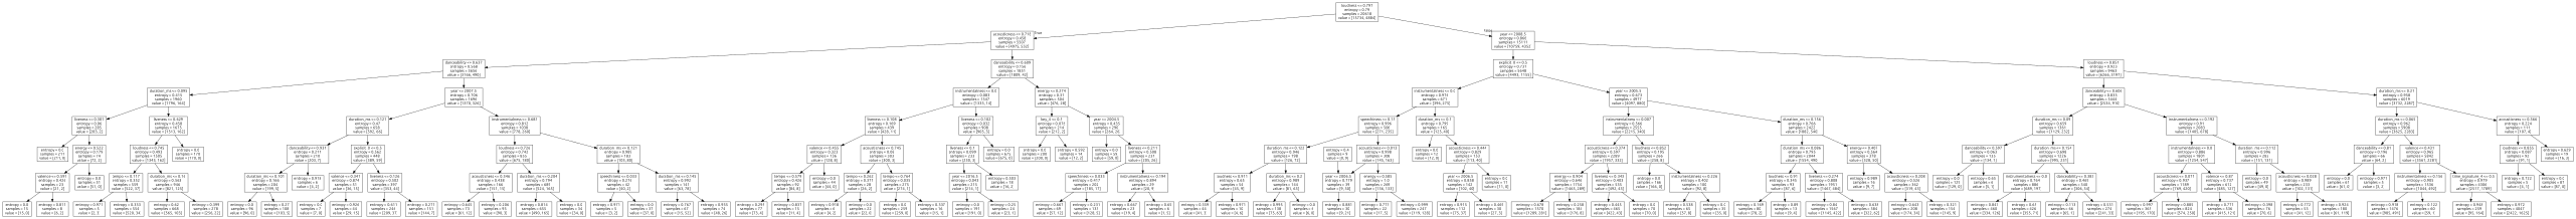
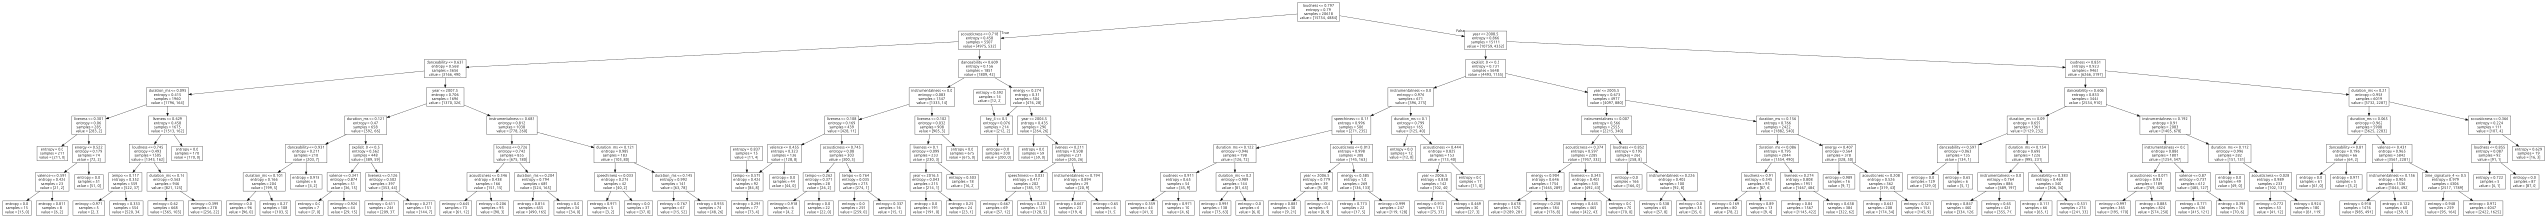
  digraph {
    fontname=Ubuntu
    node [fontname=Ubuntu shape=box]
    edge [fontname=Ubuntu]
    n1 [label="loudness <= 0.797\nentropy = 0.79\nsamples = 20618\nvalue = [15734, 4884]"]
    n2 [label="acousticness <= 0.718\nentropy = 0.458\nsamples = 5507\nvalue = [4975, 532]"]
    n3 [label="year <= 2008.5\nentropy = 0.866\nsamples = 15111\nvalue = [10759, 4352]"]
    n4 [label="danceability <= 0.637\nentropy = 0.568\nsamples = 3656\nvalue = [3166, 490]"]
    n5 [label="danceability <= 0.609\nentropy = 0.156\nsamples = 1851\nvalue = [1809, 42]"]
    n6 [label="explicit_0 <= 0.5\nentropy = 0.731\nsamples = 5648\nvalue = [4493, 1155]"]
    n7 [label="loudness <= 0.851\nentropy = 0.923\nsamples = 9463\nvalue = [6266, 3197]"]
    n8 [label="duration_ms <= 0.095\nentropy = 0.415\nsamples = 1960\nvalue = [1796, 164]"]
    n9 [label="year <= 2007.5\nentropy = 0.706\nsamples = 1696\nvalue = [1370, 326]"]
    n10 [label="instrumentalness <= 0.0\nentropy = 0.083\nsamples = 1347\nvalue = [1333, 14]"]
    n11 [label="energy <= 0.274\nentropy = 0.31\nsamples = 504\nvalue = [476, 28]"]
    n12 [label="liveness <= 0.301\nentropy = 0.06\nsamples = 285\nvalue = [283, 2]"]
    n13 [label="liveness <= 0.629\nentropy = 0.458\nsamples = 1675\nvalue = [1513, 162]"]
    n14 [label="duration_ms <= 0.121\nentropy = 0.47\nsamples = 658\nvalue = [592, 66]"]
    n15 [label="instrumentalness <= 0.683\nentropy = 0.812\nsamples = 1038\nvalue = [778, 260]"]
    n16 [label="entropy = 0.0\nsamples = 211\nvalue = [211, 0]"]
    n17 [label="energy <= 0.522\nentropy = 0.179\nsamples = 74\nvalue = [72, 2]"]
    n18 [label="loudness <= 0.745\nentropy = 0.493\nsamples = 1505\nvalue = [1343, 162]"]
    n19 [label="entropy = 0.0\nsamples = 170\nvalue = [170, 0]"]
    n20 [label="valence <= 0.597\nentropy = 0.426\nsamples = 23\nvalue = [21, 2]"]
    n21 [label="entropy = 0.0\nsamples = 51\nvalue = [51, 0]"]
    n22 [label="entropy = 0.0\nsamples = 15\nvalue = [15, 0]"]
    n23 [label="entropy = 0.811\nsamples = 8\nvalue = [6, 2]"]
    n24 [label="tempo <= 0.117\nentropy = 0.352\nsamples = 559\nvalue = [522, 37]"]
    n25 [label="duration_ms <= 0.16\nentropy = 0.563\nsamples = 946\nvalue = [821, 125]"]
    n26 [label="entropy = 0.971\nsamples = 5\nvalue = [2, 3]"]
    n27 [label="entropy = 0.333\nsamples = 554\nvalue = [520, 34]"]
    n28 [label="entropy = 0.62\nsamples = 668\nvalue = [565, 103]"]
    n29 [label="entropy = 0.399\nsamples = 278\nvalue = [256, 22]"]
    n30 [label="danceability <= 0.931\nentropy = 0.211\nsamples = 210\nvalue = [203, 7]"]
    n31 [label="explicit_0 <= 0.5\nentropy = 0.562\nsamples = 448\nvalue = [389, 59]"]
    n32 [label="loudness <= 0.726\nentropy = 0.742\nsamples = 855\nvalue = [675, 180]"]
    n33 [label="duration_ms <= 0.121\nentropy = 0.989\nsamples = 183\nvalue = [103, 80]"]
    n34 [label="duration_ms <= 0.101\nentropy = 0.166\nsamples = 204\nvalue = [199, 5]"]
    n35 [label="entropy = 0.918\nsamples = 6\nvalue = [4, 2]"]
    n36 [label="valence <= 0.341\nentropy = 0.874\nsamples = 51\nvalue = [36, 15]"]
    n37 [label="liveness <= 0.126\nentropy = 0.502\nsamples = 397\nvalue = [353, 44]"]
    n38 [label="entropy = 0.0\nsamples = 96\nvalue = [96, 0]"]
    n39 [label="entropy = 0.27\nsamples = 108\nvalue = [103, 5]"]
    n40 [label="entropy = 0.0\nsamples = 7\nvalue = [7, 0]"]
    n41 [label="entropy = 0.926\nsamples = 44\nvalue = [29, 15]"]
    n42 [label="entropy = 0.611\nsamples = 246\nvalue = [209, 37]"]
    n43 [label="entropy = 0.271\nsamples = 151\nvalue = [144, 7]"]
    n44 [label="acousticness <= 0.346\nentropy = 0.438\nsamples = 166\nvalue = [151, 15]"]
    n45 [label="duration_ms <= 0.204\nentropy = 0.794\nsamples = 689\nvalue = [524, 165]"]
    n46 [label="speechiness <= 0.033\nentropy = 0.276\nsamples = 42\nvalue = [40, 2]"]
    n47 [label="duration_ms <= 0.145\nentropy = 0.992\nsamples = 141\nvalue = [63, 78]"]
    n48 [label="entropy = 0.645\nsamples = 73\nvalue = [61, 12]"]
    n49 [label="entropy = 0.206\nsamples = 93\nvalue = [90, 3]"]
    n50 [label="entropy = 0.814\nsamples = 655\nvalue = [490, 165]"]
    n51 [label="entropy = 0.0\nsamples = 34\nvalue = [34, 0]"]
    n52 [label="entropy = 0.971\nsamples = 5\nvalue = [3, 2]"]
    n53 [label="entropy = 0.0\nsamples = 37\nvalue = [37, 0]"]
    n54 [label="entropy = 0.767\nsamples = 67\nvalue = [15, 52]"]
    n55 [label="entropy = 0.935\nsamples = 74\nvalue = [48, 26]"]
    n56 [label="liveness <= 0.108\nentropy = 0.169\nsamples = 439\nvalue = [428, 11]"]
    n57 [label="liveness <= 0.102\nentropy = 0.032\nsamples = 908\nvalue = [905, 3]"]
    n58 [label="key_4 <= 0.5\nentropy = 0.076\nsamples = 214\nvalue = [212, 2]"]
    n59 [label="year <= 2004.5\nentropy = 0.435\nsamples = 290\nvalue = [264, 26]"]
    n60 [label="valence <= 0.455\nentropy = 0.323\nsamples = 136\nvalue = [128, 8]"]
    n61 [label="acousticness <= 0.745\nentropy = 0.08\nsamples = 303\nvalue = [300, 3]"]
    n62 [label="liveness <= 0.1\nentropy = 0.099\nsamples = 233\nvalue = [230, 3]"]
    n63 [label="entropy = 0.0\nsamples = 675\nvalue = [675, 0]"]
    n64 [label="tempo <= 0.579\nentropy = 0.426\nsamples = 92\nvalue = [84, 8]"]
    n65 [label="entropy = 0.0\nsamples = 44\nvalue = [44, 0]"]
    n66 [label="tempo <= 0.262\nentropy = 0.371\nsamples = 28\nvalue = [26, 2]"]
    n67 [label="tempo <= 0.764\nentropy = 0.035\nsamples = 275\nvalue = [274, 1]"]
    n68 [label="entropy = 0.295\nsamples = 77\nvalue = [73, 4]"]
    n69 [label="entropy = 0.837\nsamples = 15\nvalue = [11, 4]"]
    n70 [label="entropy = 0.918\nsamples = 6\nvalue = [4, 2]"]
    n71 [label="entropy = 0.0\nsamples = 22\nvalue = [22, 0]"]
    n72 [label="entropy = 0.0\nsamples = 259\nvalue = [259, 0]"]
    n73 [label="entropy = 0.337\nsamples = 16\nvalue = [15, 1]"]
    n74 [label="year <= 2016.5\nentropy = 0.043\nsamples = 215\nvalue = [214, 1]"]
    n75 [label="entropy = 0.503\nsamples = 18\nvalue = [16, 2]"]
    n76 [label="entropy = 0.0\nsamples = 191\nvalue = [191, 0]"]
    n77 [label="entropy = 0.25\nsamples = 24\nvalue = [23, 1]"]
    n78 [label="entropy = 0.0\nsamples = 200\nvalue = [200, 0]"]
    n79 [label="entropy = 0.592\nsamples = 14\nvalue = [12, 2]"]
    n80 [label="entropy = 0.0\nsamples = 59\nvalue = [59, 0]"]
    n81 [label="liveness <= 0.211\nentropy = 0.508\nsamples = 231\nvalue = [205, 26]"]
    n82 [label="speechiness <= 0.033\nentropy = 0.417\nsamples = 202\nvalue = [185, 17]"]
    n83 [label="instrumentalness <= 0.194\nentropy = 0.894\nsamples = 29\nvalue = [20, 9]"]
    n84 [label="entropy = 0.667\nsamples = 69\nvalue = [57, 12]"]
    n85 [label="entropy = 0.231\nsamples = 133\nvalue = [128, 5]"]
    n86 [label="entropy = 0.667\nsamples = 23\nvalue = [19, 4]"]
    n87 [label="entropy = 0.65\nsamples = 6\nvalue = [1, 5]"]
    n88 [label="instrumentalness <= 0.0\nentropy = 0.976\nsamples = 671\nvalue = [396, 275]"]
    n89 [label="year <= 2005.5\nentropy = 0.673\nsamples = 4977\nvalue = [4097, 880]"]
    n90 [label="danceability <= 0.606\nentropy = 0.833\nsamples = 3444\nvalue = [2534, 910]"]
    n91 [label="duration_ms <= 0.21\nentropy = 0.958\nsamples = 6019\nvalue = [3732, 2287]"]
    n92 [label="speechiness <= 0.15\nentropy = 0.996\nsamples = 506\nvalue = [271, 235]"]
    n93 [label="duration_ms <= 0.1\nentropy = 0.799\nsamples = 165\nvalue = [125, 40]"]
    n94 [label="instrumentalness <= 0.007\nentropy = 0.566\nsamples = 2555\nvalue = [2215, 340]"]
    n95 [label="duration_ms <= 0.156\nentropy = 0.766\nsamples = 2422\nvalue = [1882, 540]"]
    n96 [label="duration_ms <= 0.122\nentropy = 0.946\nsamples = 198\nvalue = [126, 72]"]
    n97 [label="acousticness <= 0.013\nentropy = 0.998\nsamples = 308\nvalue = [145, 163]"]
    n98 [label="entropy = 0.0\nsamples = 12\nvalue = [12, 0]"]
    n99 [label="acousticness <= 0.444\nentropy = 0.829\nsamples = 153\nvalue = [113, 40]"]
    n100 [label="loudness <= 0.911\nentropy = 0.65\nsamples = 54\nvalue = [45, 9]"]
    n101 [label="duration_ms <= 0.2\nentropy = 0.989\nsamples = 144\nvalue = [81, 63]"]
    n102 [label="year <= 2006.5\nentropy = 0.779\nsamples = 39\nvalue = [9, 30]"]
    n103 [label="energy <= 0.585\nentropy = 1.0\nsamples = 269\nvalue = [136, 133]"]
    n104 [label="entropy = 0.359\nsamples = 44\nvalue = [41, 3]"]
    n105 [label="entropy = 0.971\nsamples = 10\nvalue = [4, 6]"]
    n106 [label="entropy = 0.995\nsamples = 138\nvalue = [75, 63]"]
    n107 [label="entropy = 0.0\nsamples = 6\nvalue = [6, 0]"]
    n108 [label="entropy = 0.881\nsamples = 30\nvalue = [9, 21]"]
    n109 [label="entropy = 0.4\nsamples = 9\nvalue = [0, 9]"]
    n110 [label="entropy = 0.773\nsamples = 22\nvalue = [17, 5]"]
    n111 [label="entropy = 0.999\nsamples = 247\nvalue = [119, 128]"]
    n112 [label="year <= 2006.5\nentropy = 0.858\nsamples = 142\nvalue = [102, 40]"]
    n113 [label="entropy = 0.0\nsamples = 11\nvalue = [11, 0]"]
    n114 [label="entropy = 0.915\nsamples = 112\nvalue = [75, 37]"]
    n115 [label="entropy = 0.469\nsamples = 30\nvalue = [27, 3]"]
    n116 [label="acousticness <= 0.374\nentropy = 0.597\nsamples = 2289\nvalue = [1957, 332]"]
    n117 [label="loudness <= 0.852\nentropy = 0.195\nsamples = 266\nvalue = [258, 8]"]
    n118 [label="duration_ms <= 0.086\nentropy = 0.795\nsamples = 2044\nvalue = [1554, 490]"]
    n119 [label="energy <= 0.407\nentropy = 0.564\nsamples = 378\nvalue = [328, 50]"]
    n120 [label="energy <= 0.904\nentropy = 0.646\nsamples = 1754\nvalue = [1465, 289]"]
    n121 [label="liveness <= 0.343\nentropy = 0.403\nsamples = 535\nvalue = [492, 43]"]
    n122 [label="entropy = 0.0\nsamples = 166\nvalue = [166, 0]"]
    n123 [label="instrumentalness <= 0.226\nentropy = 0.402\nsamples = 100\nvalue = [92, 8]"]
    n124 [label="entropy = 0.678\nsamples = 1570\nvalue = [1289, 281]"]
    n125 [label="entropy = 0.258\nsamples = 184\nvalue = [176, 8]"]
    n126 [label="entropy = 0.445\nsamples = 465\nvalue = [422, 43]"]
    n127 [label="entropy = 0.0\nsamples = 70\nvalue = [70, 0]"]
    n128 [label="entropy = 0.538\nsamples = 65\nvalue = [57, 8]"]
    n129 [label="entropy = 0.0\nsamples = 35\nvalue = [35, 0]"]
    n130 [label="loudness <= 0.91\nentropy = 0.345\nsamples = 93\nvalue = [87, 6]"]
    n131 [label="liveness <= 0.274\nentropy = 0.808\nsamples = 1951\nvalue = [1467, 484]"]
    n132 [label="entropy = 0.989\nsamples = 16\nvalue = [9, 7]"]
    n133 [label="acousticness <= 0.208\nentropy = 0.526\nsamples = 362\nvalue = [319, 43]"]
    n134 [label="entropy = 0.169\nsamples = 80\nvalue = [78, 2]"]
    n135 [label="entropy = 0.89\nsamples = 13\nvalue = [9, 4]"]
    n136 [label="entropy = 0.84\nsamples = 1567\nvalue = [1145, 422]"]
    n137 [label="entropy = 0.638\nsamples = 384\nvalue = [322, 62]"]
    n138 [label="entropy = 0.643\nsamples = 208\nvalue = [174, 34]"]
    n139 [label="entropy = 0.321\nsamples = 154\nvalue = [145, 9]"]
    n140 [label="duration_ms <= 0.09\nentropy = 0.659\nsamples = 1361\nvalue = [1129, 232]"]
    n141 [label="instrumentalness <= 0.192\nentropy = 0.91\nsamples = 2083\nvalue = [1405, 678]"]
    n142 [label="duration_ms <= 0.065\nentropy = 0.962\nsamples = 5908\nvalue = [3625, 2283]"]
    n143 [label="acousticness <= 0.366\nentropy = 0.224\nsamples = 111\nvalue = [107, 4]"]
    n144 [label="danceability <= 0.597\nentropy = 0.063\nsamples = 135\nvalue = [134, 1]"]
    n145 [label="duration_ms <= 0.154\nentropy = 0.698\nsamples = 1226\nvalue = [995, 231]"]
    n146 [label="instrumentalness <= 0.0\nentropy = 0.886\nsamples = 1801\nvalue = [1254, 547]"]
    n147 [label="duration_ms <= 0.112\nentropy = 0.996\nsamples = 282\nvalue = [151, 131]"]
    n148 [label="entropy = 0.0\nsamples = 129\nvalue = [129, 0]"]
    n149 [label="entropy = 0.65\nsamples = 6\nvalue = [5, 1]"]
    n150 [label="instrumentalness <= 0.0\nentropy = 0.764\nsamples = 886\nvalue = [689, 197]"]
    n151 [label="danceability <= 0.383\nentropy = 0.469\nsamples = 340\nvalue = [306, 34]"]
    n152 [label="entropy = 0.847\nsamples = 460\nvalue = [334, 126]"]
    n153 [label="entropy = 0.65\nsamples = 426\nvalue = [355, 71]"]
    n154 [label="entropy = 0.113\nsamples = 66\nvalue = [65, 1]"]
    n155 [label="entropy = 0.531\nsamples = 274\nvalue = [241, 33]"]
    n156 [label="acousticness <= 0.071\nentropy = 0.937\nsamples = 1189\nvalue = [769, 420]"]
    n157 [label="valence <= 0.87\nentropy = 0.737\nsamples = 612\nvalue = [485, 127]"]
    n158 [label="entropy = 0.0\nsamples = 49\nvalue = [49, 0]"]
    n159 [label="acousticness <= 0.028\nentropy = 0.989\nsamples = 233\nvalue = [102, 131]"]
    n160 [label="entropy = 0.997\nsamples = 365\nvalue = [195, 170]"]
    n161 [label="entropy = 0.885\nsamples = 824\nvalue = [574, 250]"]
    n162 [label="entropy = 0.771\nsamples = 536\nvalue = [415, 121]"]
    n163 [label="entropy = 0.398\nsamples = 76\nvalue = [70, 6]"]
    n164 [label="entropy = 0.772\nsamples = 53\nvalue = [41, 12]"]
    n165 [label="entropy = 0.924\nsamples = 180\nvalue = [61, 119]"]
    n166 [label="danceability <= 0.81\nentropy = 0.196\nsamples = 66\nvalue = [64, 2]"]
    n167 [label="valence <= 0.431\nentropy = 0.965\nsamples = 5842\nvalue = [3561, 2281]"]
    n168 [label="loudness <= 0.855\nentropy = 0.087\nsamples = 92\nvalue = [91, 1]"]
    n169 [label="entropy = 0.629\nsamples = 19\nvalue = [16, 3]"]
    n170 [label="entropy = 0.0\nsamples = 61\nvalue = [61, 0]"]
    n171 [label="entropy = 0.971\nsamples = 5\nvalue = [3, 2]"]
    n172 [label="instrumentalness <= 0.156\nentropy = 0.905\nsamples = 1536\nvalue = [1044, 492]"]
    n173 [label="time_signature_4 <= 0.5\nentropy = 0.979\nsamples = 4306\nvalue = [2517, 1789]"]
    n174 [label="entropy = 0.918\nsamples = 1476\nvalue = [985, 491]"]
    n175 [label="entropy = 0.122\nsamples = 60\nvalue = [59, 1]"]
    n176 [label="entropy = 0.948\nsamples = 259\nvalue = [95, 164]"]
    n177 [label="entropy = 0.972\nsamples = 4047\nvalue = [2422, 1625]"]
    n178 [label="entropy = 0.722\nsamples = 5\nvalue = [4, 1]"]
    n179 [label="entropy = 0.0\nsamples = 87\nvalue = [87, 0]"]
    n1 -> n2 [headlabel=True labelangle=45 labeldistance=2.5]
    n1 -> n3 [headlabel=False labelangle=-45 labeldistance=2.5]
    n2 -> n4
    n2 -> n5
    n3 -> n6
    n3 -> n7
    n4 -> n8
    n4 -> n9
    n5 -> n10
    n5 -> n11
    n6 -> n88
    n6 -> n89
    n7 -> n90
    n7 -> n91
    n8 -> n12
    n8 -> n13
    n9 -> n14
    n9 -> n15
    n10 -> n56
    n10 -> n57
    n11 -> n58
    n11 -> n59
    n12 -> n16
    n12 -> n17
    n13 -> n18
    n13 -> n19
    n14 -> n30
    n14 -> n31
    n15 -> n32
    n15 -> n33
    n17 -> n20
    n17 -> n21
    n18 -> n24
    n18 -> n25
    n20 -> n22
    n20 -> n23
    n24 -> n26
    n24 -> n27
    n25 -> n28
    n25 -> n29
    n30 -> n34
    n30 -> n35
    n31 -> n36
    n31 -> n37
    n32 -> n44
    n32 -> n45
    n33 -> n46
    n33 -> n47
    n34 -> n38
    n34 -> n39
    n36 -> n40
    n36 -> n41
    n37 -> n42
    n37 -> n43
    n44 -> n48
    n44 -> n49
    n45 -> n50
    n45 -> n51
    n46 -> n52
    n46 -> n53
    n47 -> n54
    n47 -> n55
    n56 -> n60
    n56 -> n61
    n57 -> n62
    n57 -> n63
    n58 -> n78
-   n58 -> n79
+   n79 -> n58
    n59 -> n80
    n59 -> n81
    n60 -> n64
    n60 -> n65
    n61 -> n66
    n61 -> n67
    n62 -> n74
    n62 -> n75
    n64 -> n68
-   n64 -> n69
+   n69 -> n64
    n66 -> n70
    n66 -> n71
    n67 -> n72
    n67 -> n73
    n74 -> n76
    n74 -> n77
    n81 -> n82
    n81 -> n83
    n82 -> n84
    n82 -> n85
    n83 -> n86
    n83 -> n87
    n88 -> n92
    n88 -> n93
    n89 -> n94
    n89 -> n95
    n90 -> n140
    n90 -> n141
    n91 -> n142
    n91 -> n143
    n92 -> n96
    n92 -> n97
    n93 -> n98
    n93 -> n99
    n94 -> n116
    n94 -> n117
    n95 -> n118
    n95 -> n119
    n96 -> n100
    n96 -> n101
    n97 -> n102
    n97 -> n103
    n99 -> n112
    n99 -> n113
    n100 -> n104
    n100 -> n105
    n101 -> n106
    n101 -> n107
    n102 -> n108
-   n109 -> n102
+   n102 -> n109
    n103 -> n110
    n103 -> n111
    n112 -> n114
    n112 -> n115
    n116 -> n120
    n116 -> n121
    n117 -> n122
    n117 -> n123
    n118 -> n130
    n118 -> n131
    n119 -> n132
    n119 -> n133
    n120 -> n124
    n120 -> n125
    n121 -> n126
    n121 -> n127
    n123 -> n128
    n123 -> n129
    n130 -> n134
    n130 -> n135
    n131 -> n136
    n131 -> n137
    n133 -> n138
    n133 -> n139
    n140 -> n144
    n140 -> n145
    n141 -> n146
    n141 -> n147
    n142 -> n166
    n142 -> n167
    n143 -> n168
    n143 -> n169
    n144 -> n148
    n144 -> n149
    n145 -> n150
    n145 -> n151
    n146 -> n156
    n146 -> n157
    n147 -> n158
    n147 -> n159
    n150 -> n152
    n150 -> n153
    n151 -> n154
    n151 -> n155
    n156 -> n160
    n156 -> n161
    n157 -> n162
    n157 -> n163
    n159 -> n164
    n159 -> n165
    n166 -> n170
    n166 -> n171
    n167 -> n172
    n167 -> n173
    n168 -> n178
    n168 -> n179
    n172 -> n174
    n172 -> n175
    n173 -> n176
    n173 -> n177
  }
